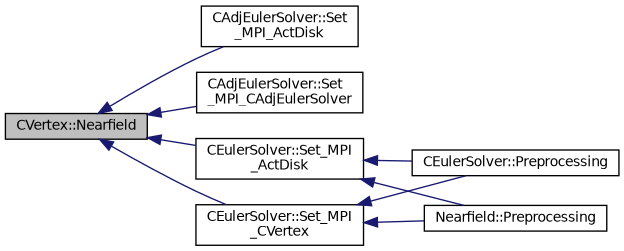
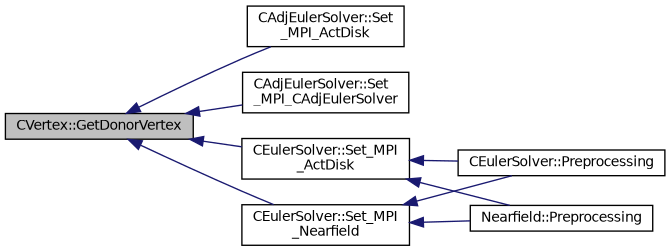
  digraph {
    rankdir=LR
    node [color=black fillcolor=white fontname=Helvetica fontsize=10 shape=record style=filled]
    edge [color=midnightblue dir=back fontname=Helvetica fontsize=10 labelfontname=Helvetica labelfontsize=10 style=solid]
-   n1 [fillcolor=grey75 fontcolor=black height=0.2 label="CVertex::Nearfield" width=0.4]
+   n1 [fillcolor=grey75 fontcolor=black height=0.2 label="CVertex::GetDonorVertex" width=0.4]
    n2 [height=0.2 label="CAdjEulerSolver::Set\l_MPI_ActDisk" width=0.4]
    n3 [height=0.2 label="CAdjEulerSolver::Set\l_MPI_CAdjEulerSolver" width=0.4]
    n4 [height=0.2 label="CEulerSolver::Set_MPI\l_ActDisk" width=0.4]
-   n5 [height=0.2 label="CEulerSolver::Set_MPI\l_CVertex" width=0.4]
+   n5 [height=0.2 label="CEulerSolver::Set_MPI\l_Nearfield" width=0.4]
    n6 [height=0.2 label="CEulerSolver::Preprocessing" width=0.4]
    n7 [height=0.2 label="Nearfield::Preprocessing" width=0.4]
    n1 -> n2
    n1 -> n3
    n1 -> n4
    n1 -> n5
    n4 -> n6
    n4 -> n7
    n5 -> n6
    n5 -> n7
  }
